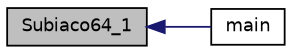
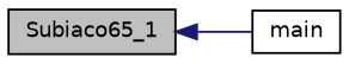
  digraph {
    rankdir=LR
    node [color=black fontname=Helvetica fontsize=10 shape=record style=filled]
-   n1 [fillcolor=grey75 fontcolor=black height=0.2 label=Subiaco64_1 width=0.4]
+   n1 [fillcolor=grey75 fontcolor=black height=0.2 label=Subiaco65_1 width=0.4]
    n2 [fillcolor=white height=0.2 label=main width=0.4]
    n1 -> n2 [color=midnightblue dir=back fontname=Helvetica fontsize=10 labelfontname=Helvetica labelfontsize=10 style=solid]
  }
